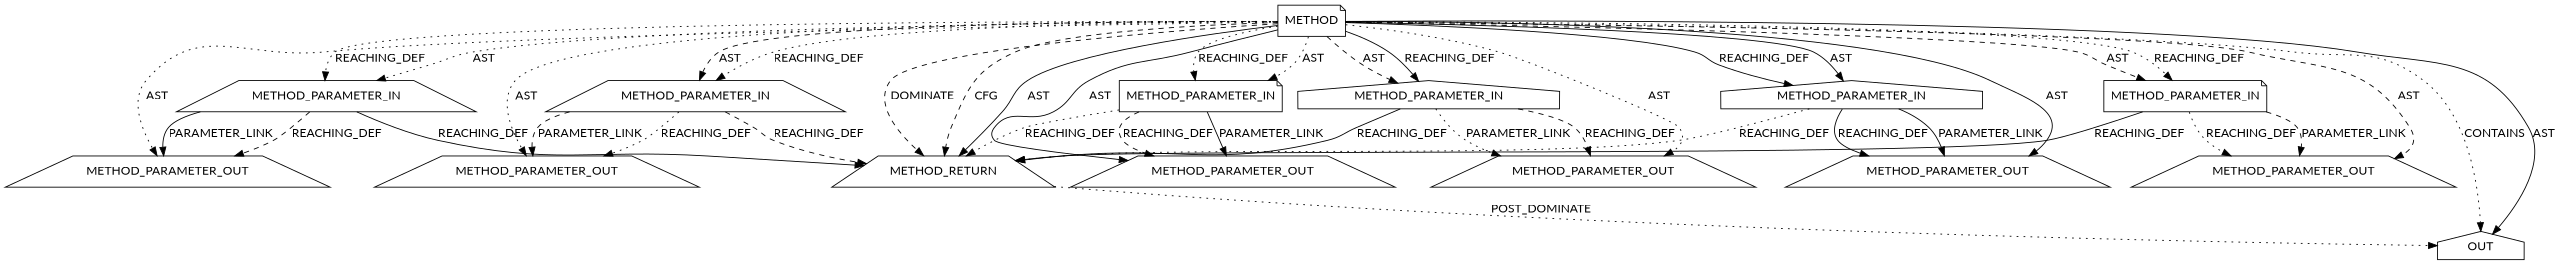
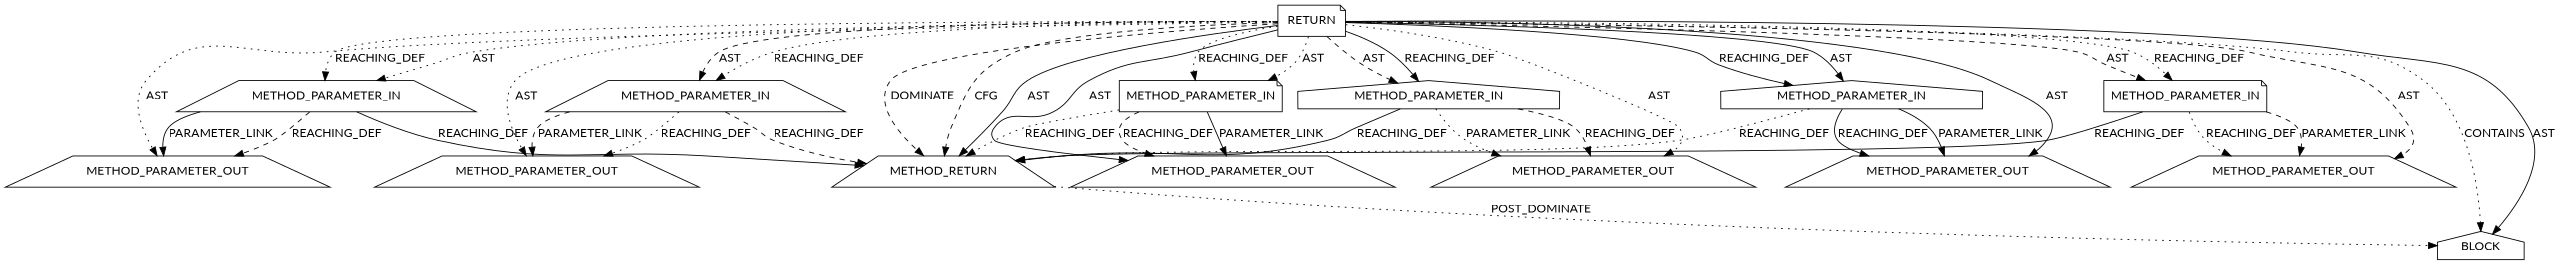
  digraph {
    fontname=Lato
    node [CODE=p5 EVALUATION_STRATEGY=BY_VALUE IS_VARIADIC=false ORDER=2 TYPE_FULL_NAME=ANY fontname=Lato shape=trapezium]
    edge [fontname=Lato style=dotted]
    n1 [INDEX=5 NAME=p5 ORDER=5 label=METHOD_PARAMETER_OUT]
    n2 [CODE=p6 INDEX=6 NAME=p6 ORDER=6 label=METHOD_PARAMETER_IN]
    n3 [CODE=p6 INDEX=6 NAME=p6 ORDER=6 label=METHOD_PARAMETER_OUT]
    n4 [CODE=RET label=METHOD_RETURN IS_VARIADIC=""]
-   n5 [ARGUMENT_INDEX=1 CODE="<empty>" ORDER=1 label=OUT shape=house EVALUATION_STRATEGY="" IS_VARIADIC=""]
+   n5 [ARGUMENT_INDEX=1 CODE="<empty>" ORDER=1 label=BLOCK shape=house EVALUATION_STRATEGY="" IS_VARIADIC=""]
    n6 [INDEX=5 NAME=p5 ORDER=5 label=METHOD_PARAMETER_IN]
    n7 [CODE=p4 INDEX=4 NAME=p4 ORDER=4 label=METHOD_PARAMETER_OUT]
-   n8 [AST_PARENT_FULL_NAME="<global>" AST_PARENT_TYPE=NAMESPACE_BLOCK CODE="<empty>" FILENAME="<empty>" FULL_NAME=sg_alloc_table_from_pages IS_EXTERNAL=true NAME=sg_alloc_table_from_pages ORDER=0 label=METHOD shape=note EVALUATION_STRATEGY="" IS_VARIADIC="" TYPE_FULL_NAME=""]
+   n8 [AST_PARENT_FULL_NAME="<global>" AST_PARENT_TYPE=NAMESPACE_BLOCK CODE="<empty>" FILENAME="<empty>" FULL_NAME=sg_alloc_table_from_pages IS_EXTERNAL=true NAME=sg_alloc_table_from_pages ORDER=0 label=RETURN shape=note EVALUATION_STRATEGY="" IS_VARIADIC="" TYPE_FULL_NAME=""]
    n9 [CODE=p2 INDEX=2 NAME=p2 label=METHOD_PARAMETER_IN shape=note]
    n10 [CODE=p2 INDEX=2 NAME=p2 label=METHOD_PARAMETER_OUT]
    n11 [CODE=p1 INDEX=1 NAME=p1 ORDER=1 label=METHOD_PARAMETER_IN shape=house]
    n12 [CODE=p1 INDEX=1 NAME=p1 ORDER=1 label=METHOD_PARAMETER_OUT]
    n13 [CODE=p4 INDEX=4 NAME=p4 ORDER=4 label=METHOD_PARAMETER_IN shape=house]
    n14 [CODE=p3 INDEX=3 NAME=p3 ORDER=3 label=METHOD_PARAMETER_OUT]
    n15 [CODE=p3 INDEX=3 NAME=p3 ORDER=3 label=METHOD_PARAMETER_IN shape=note]
    n2 -> n3 [label=PARAMETER_LINK style=dashed]
    n2 -> n3 [VARIABLE=p6 label=REACHING_DEF]
    n2 -> n4 [VARIABLE=p6 label=REACHING_DEF style=dashed]
    n4 -> n5 [label=POST_DOMINATE]
    n6 -> n1 [label=PARAMETER_LINK style=solid]
    n6 -> n1 [VARIABLE=p5 label=REACHING_DEF style=dashed]
    n6 -> n4 [VARIABLE=p5 label=REACHING_DEF style=solid]
    n8 -> n1 [label=AST]
    n8 -> n2 [label=REACHING_DEF]
    n8 -> n2 [label=AST style=dashed]
    n8 -> n3 [label=AST]
    n8 -> n4 [label=CFG style=dashed]
    n8 -> n4 [label=AST style=solid]
    n8 -> n4 [label=DOMINATE style=dashed]
    n8 -> n5 [label=CONTAINS]
    n8 -> n5 [label=AST style=solid]
    n8 -> n6 [label=AST]
    n8 -> n6 [label=REACHING_DEF]
    n8 -> n7 [label=AST style=solid]
    n8 -> n9 [label=AST]
    n8 -> n9 [label=REACHING_DEF]
    n8 -> n10 [label=AST style=solid]
    n8 -> n11 [label=REACHING_DEF style=solid]
    n8 -> n11 [label=AST style=dashed]
    n8 -> n12 [label=AST]
    n8 -> n13 [label=AST style=solid]
    n8 -> n13 [label=REACHING_DEF style=solid]
    n8 -> n14 [label=AST style=dashed]
    n8 -> n15 [label=REACHING_DEF]
    n8 -> n15 [label=AST style=dashed]
    n9 -> n4 [VARIABLE=p2 label=REACHING_DEF]
    n9 -> n10 [VARIABLE=p2 label=REACHING_DEF style=dashed]
    n9 -> n10 [label=PARAMETER_LINK style=solid]
    n11 -> n4 [VARIABLE=p1 label=REACHING_DEF style=solid]
    n11 -> n12 [VARIABLE=p1 label=REACHING_DEF style=dashed]
    n11 -> n12 [label=PARAMETER_LINK]
    n13 -> n4 [VARIABLE=p4 label=REACHING_DEF]
    n13 -> n7 [VARIABLE=p4 label=REACHING_DEF style=solid]
    n13 -> n7 [label=PARAMETER_LINK style=solid]
    n15 -> n4 [VARIABLE=p3 label=REACHING_DEF style=solid]
    n15 -> n14 [VARIABLE=p3 label=REACHING_DEF]
    n15 -> n14 [label=PARAMETER_LINK style=dashed]
  }
